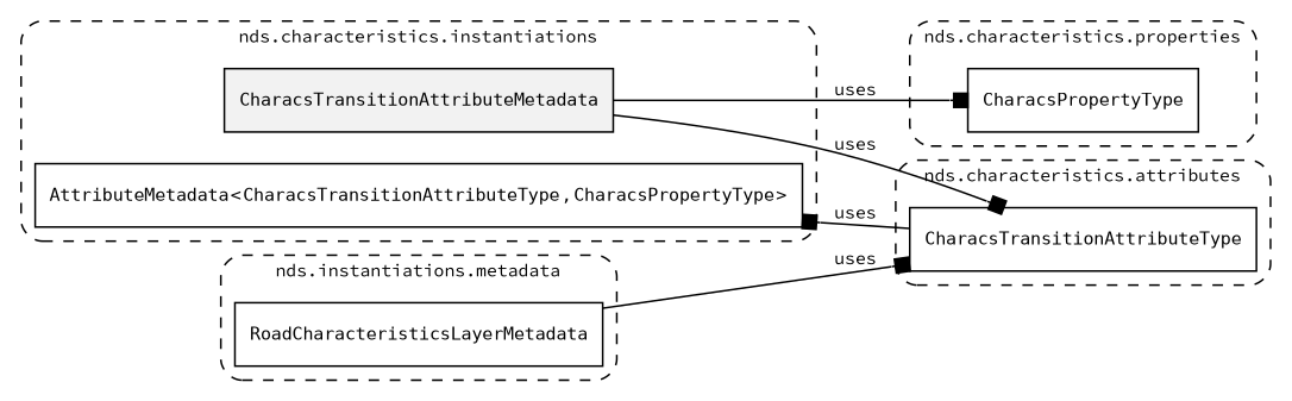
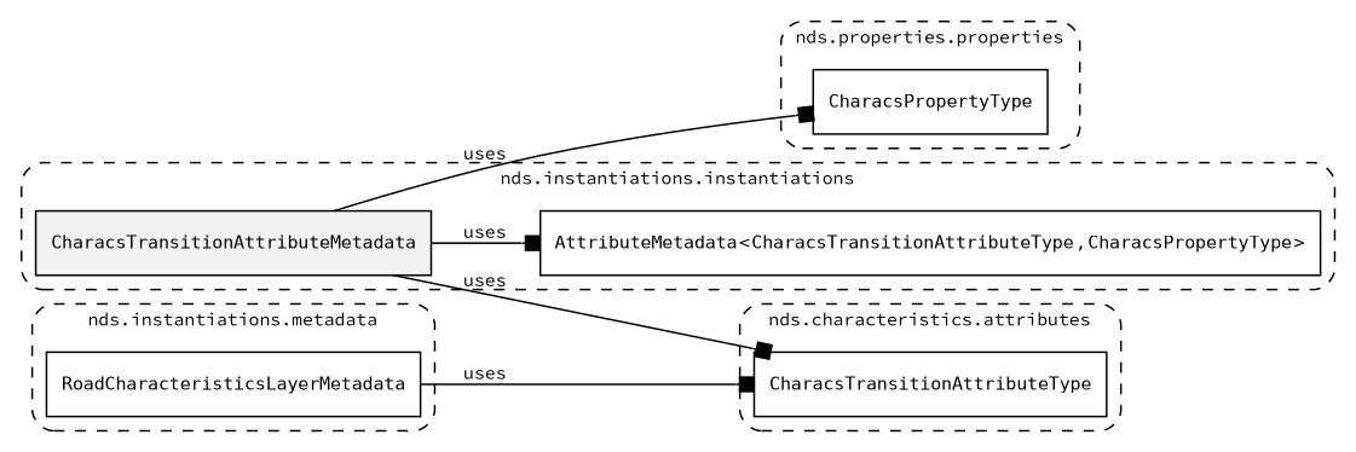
  digraph {
    fontname="Source Code Pro"
    fontsize=10
    rankdir=LR
    node [fontname="Source Code Pro" fontsize=10 shape=box]
    edge [arrowhead=box fontname="Source Code Pro" fontsize=10 style=solid]
    n1 [fillcolor="#0000000D" label=<<font face="monospace"><table align="center" border="0" cellspacing="0" cellpadding="0"><tr><td href="../../../content/packages/nds.characteristics.instantiations.html#InstantiateType-CharacsTransitionAttributeMetadata" title="InstantiateType defined in nds.characteristics.instantiations">CharacsTransitionAttributeMetadata</td></tr></table></font>> style=filled]
    n2 [label=<<font face="monospace"><table align="center" border="0" cellspacing="0" cellpadding="0"><tr><td href="../../../content/packages/nds.core.attributemap.html#Structure-AttributeMetadata" title="Structure defined in nds.core.attributemap">AttributeMetadata</td><td>&lt;</td><td><table align="center" border="0" cellspacing="0" cellpadding="0"><tr><td href="../../../content/packages/nds.characteristics.attributes.html#Enum-CharacsTransitionAttributeType" title="Enum defined in nds.characteristics.attributes">CharacsTransitionAttributeType</td></tr></table></td><td>,</td><td><table align="center" border="0" cellspacing="0" cellpadding="0"><tr><td href="../../../content/packages/nds.characteristics.properties.html#Structure-CharacsPropertyType" title="Structure defined in nds.characteristics.properties">CharacsPropertyType</td></tr></table></td><td>&gt;</td></tr></table></font>>]
    n3 [label=<<font face="monospace"><table align="center" border="0" cellspacing="0" cellpadding="0"><tr><td href="../../../content/packages/nds.characteristics.attributes.html#Enum-CharacsTransitionAttributeType" title="Enum defined in nds.characteristics.attributes">CharacsTransitionAttributeType</td></tr></table></font>>]
    n4 [label=<<font face="monospace"><table align="center" border="0" cellspacing="0" cellpadding="0"><tr><td href="../../../content/packages/nds.characteristics.properties.html#Structure-CharacsPropertyType" title="Structure defined in nds.characteristics.properties">CharacsPropertyType</td></tr></table></font>>]
    n5 [label=<<font face="monospace"><table align="center" border="0" cellspacing="0" cellpadding="0"><tr><td href="../../../content/packages/nds.characteristics.metadata.html#Structure-RoadCharacteristicsLayerMetadata" title="Structure defined in nds.characteristics.metadata">RoadCharacteristicsLayerMetadata</td></tr></table></font>>]
    subgraph cluster_1 {
-     label="nds.characteristics.instantiations"
+     label="nds.instantiations.instantiations"
      style="dashed, rounded"
      n1
      n2
    }
    subgraph cluster_2 {
      label="nds.characteristics.attributes"
      style="dashed, rounded"
      n3
    }
    subgraph cluster_3 {
-     label="nds.characteristics.properties"
+     label="nds.properties.properties"
      style="dashed, rounded"
      n4
    }
    subgraph cluster_4 {
      label="nds.instantiations.metadata"
      style="dashed, rounded"
      n5
    }
-   n3 -> n2 [label=uses]
+   n1 -> n2 [label=uses]
    n1 -> n3 [label=uses]
    n1 -> n4 [label=uses]
    n5 -> n3 [label=uses]
  }
